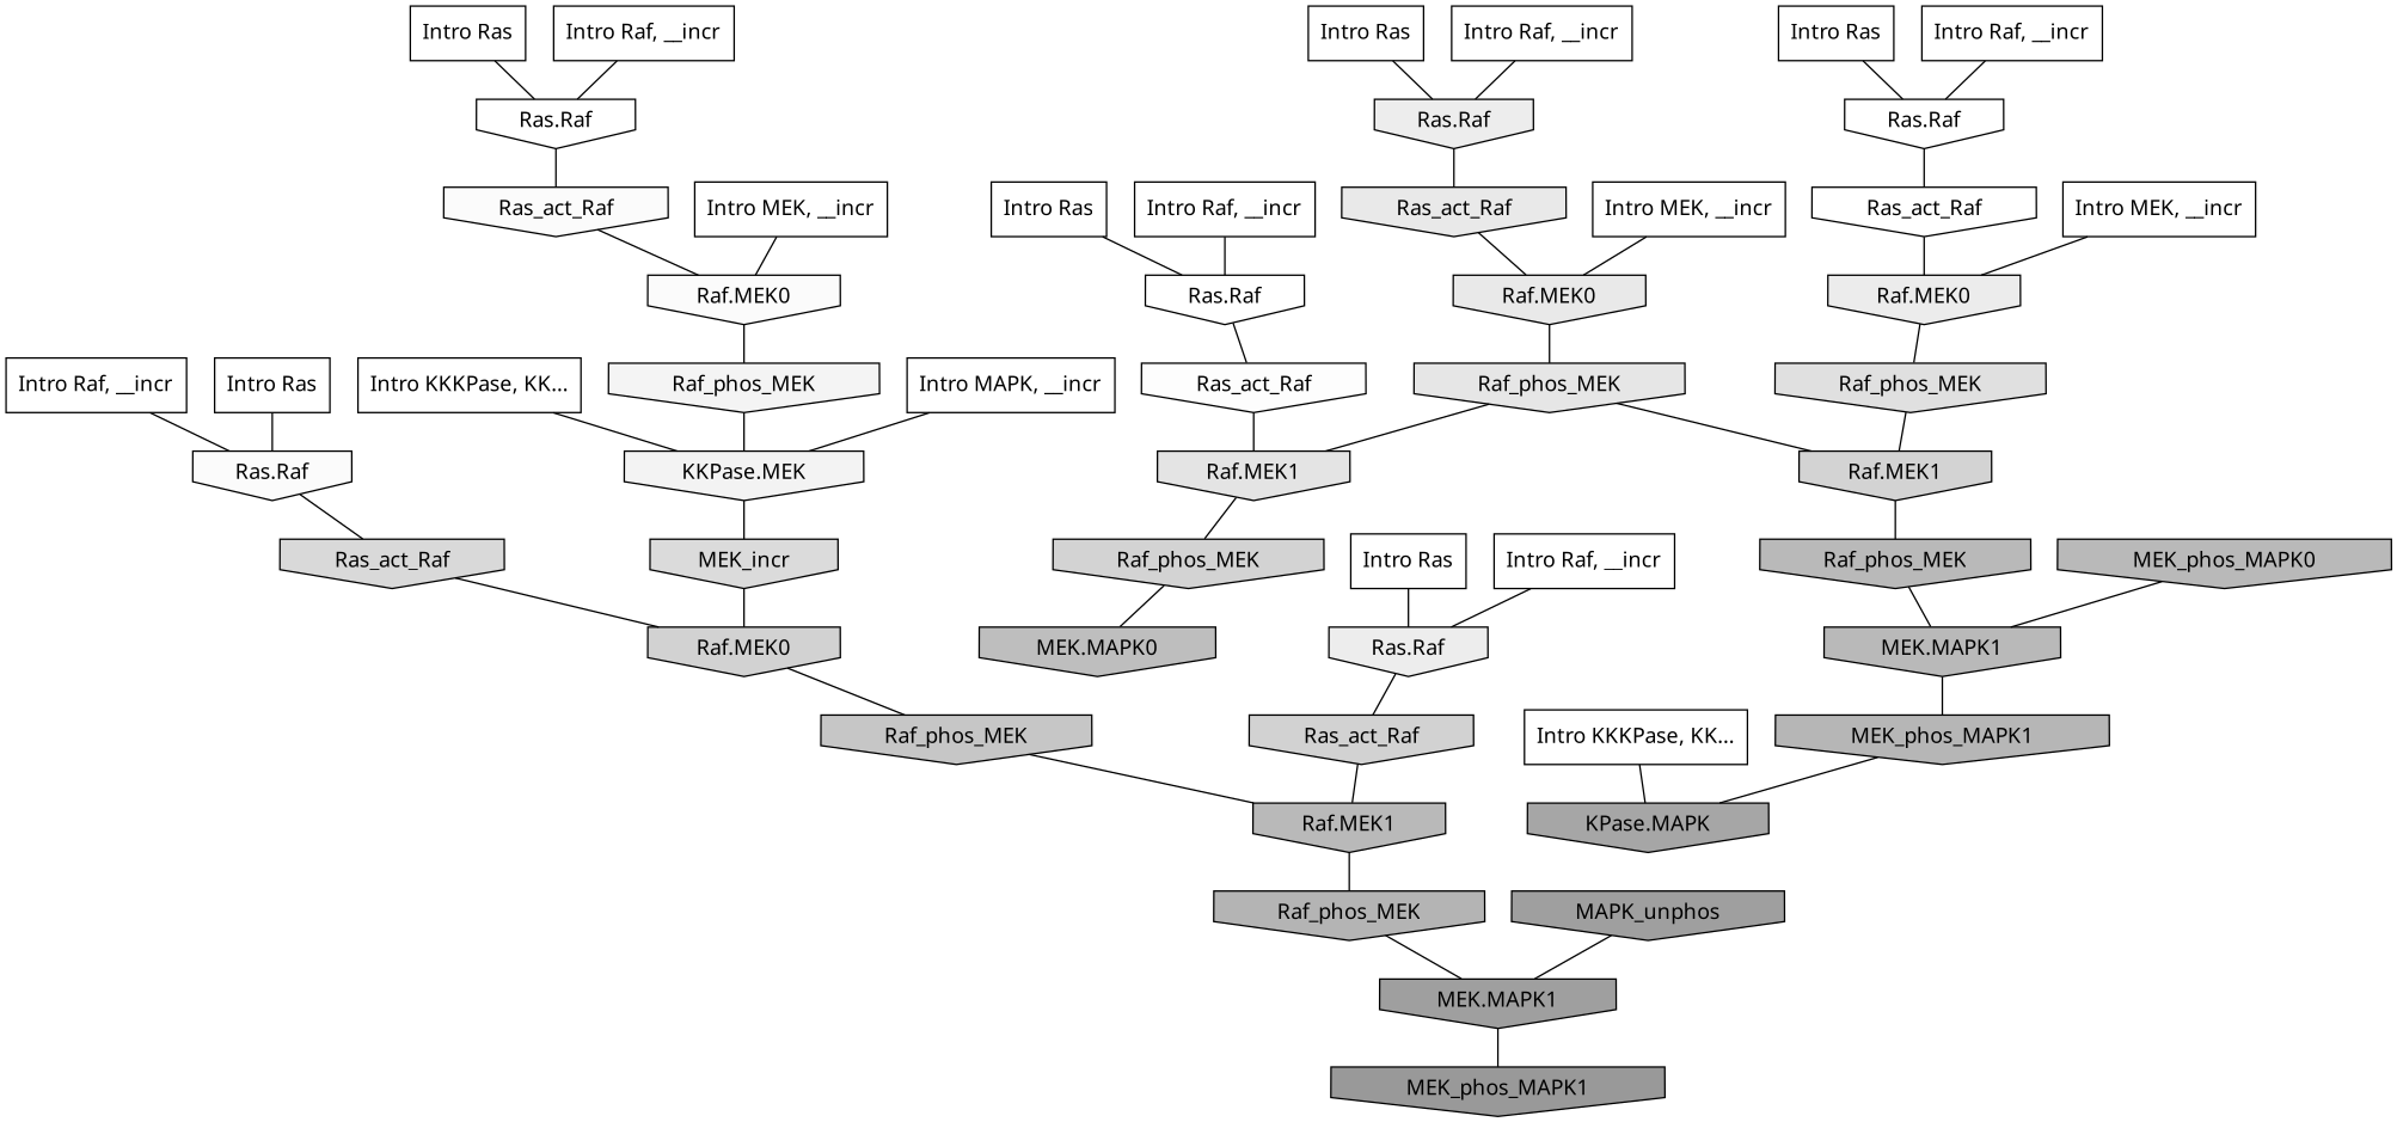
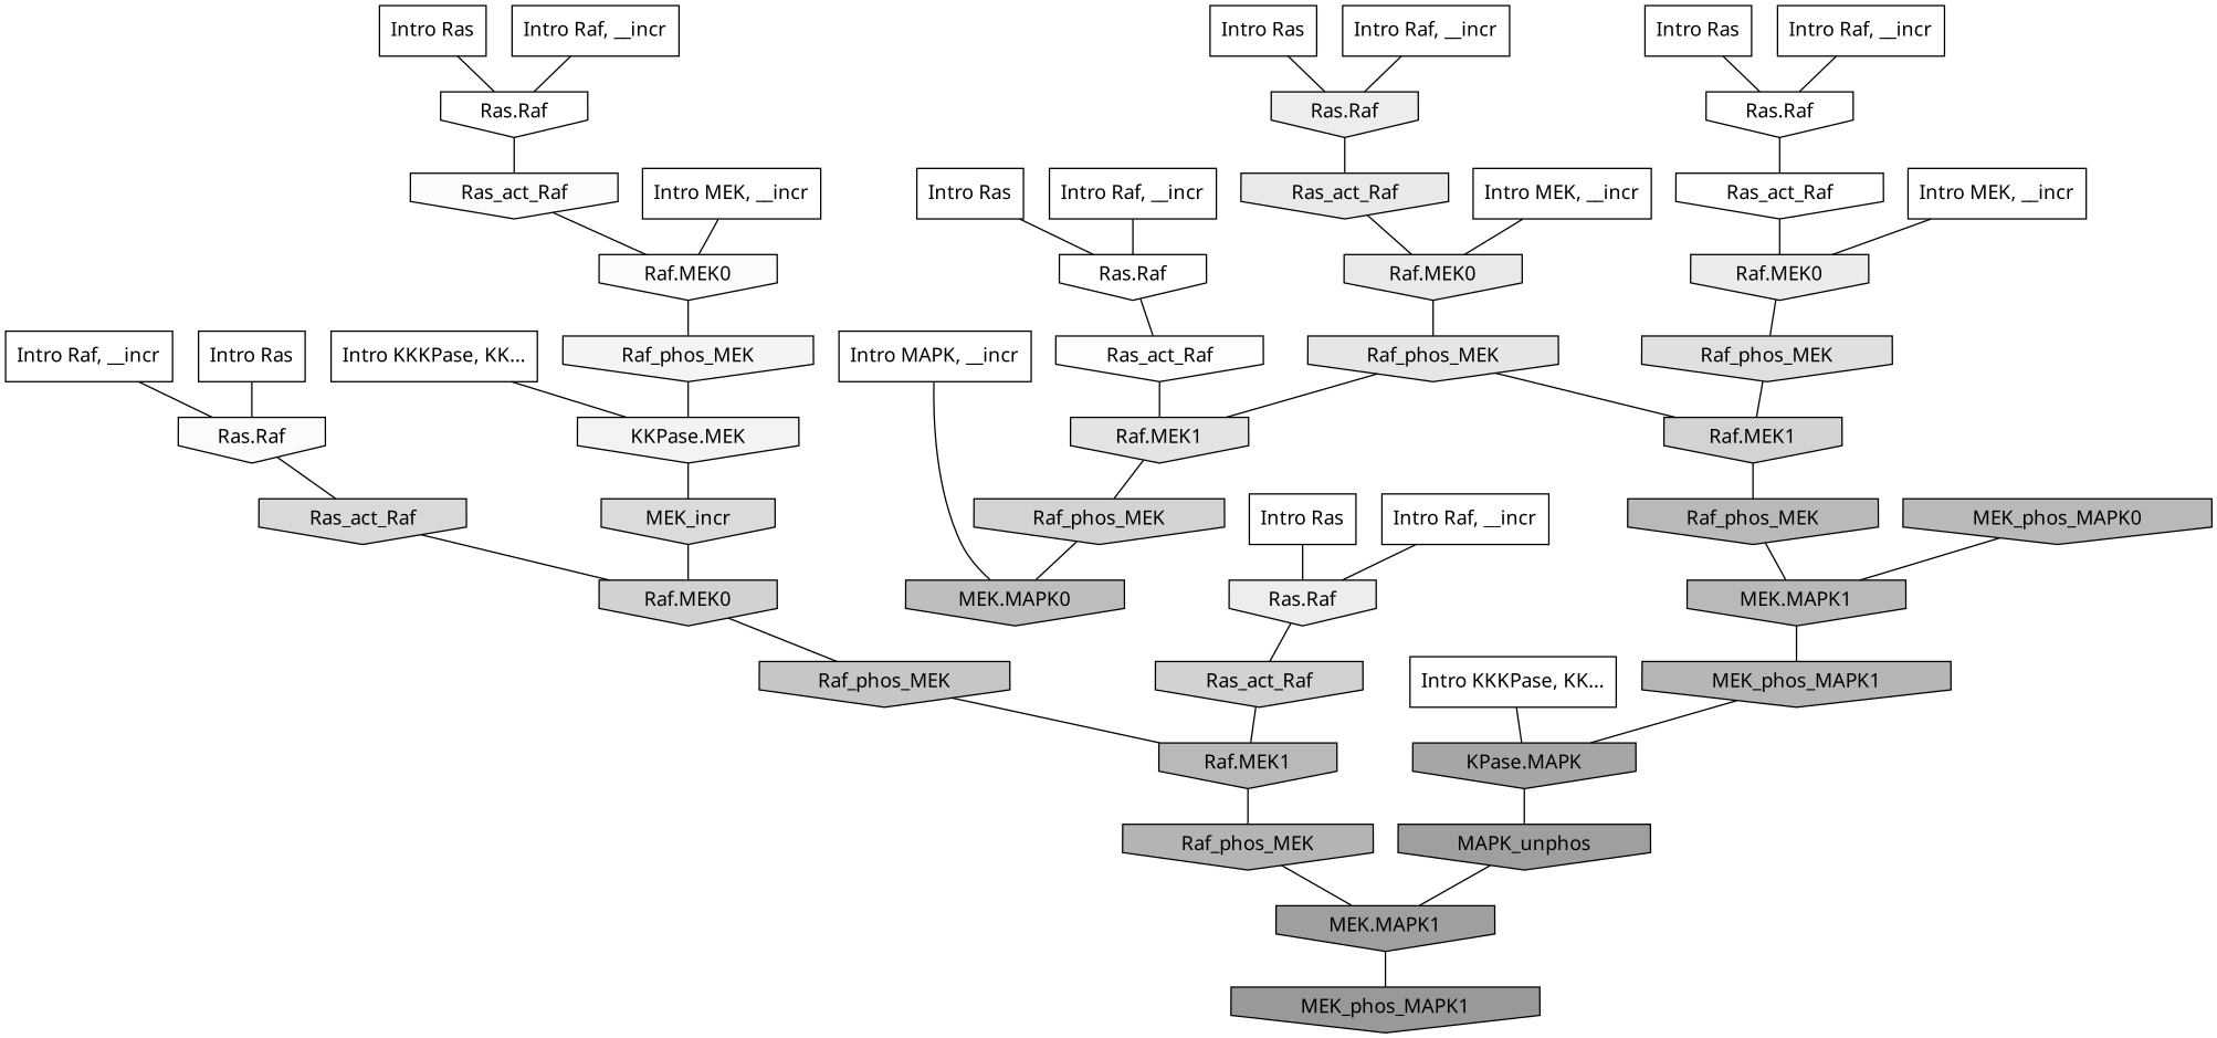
  digraph {
    rankdir=TB
    ranksep=0.30
    node [fillcolor="0.000 0.000 1.000" fontname="CMU Serif" shape=invhouse style=filled]
    edge [color="0.000 0.000 0.000" dir=none fontname="CMU Serif"]
    n1 [label="Intro Ras" shape=rectangle]
    n2 [fillcolor="0.000 0.000 0.984" label="Ras.Raf"]
    n3 [fillcolor="0.000 0.000 0.850" label=Ras_act_Raf]
    n4 [label="Intro Ras" shape=rectangle]
    n5 [label="Ras.Raf"]
    n6 [fillcolor="0.000 0.000 0.990" label=Ras_act_Raf]
    n7 [label="Intro Ras" shape=rectangle]
    n8 [fillcolor="0.000 0.000 0.927" label="Ras.Raf"]
    n9 [fillcolor="0.000 0.000 0.911" label=Ras_act_Raf]
    n10 [label="Intro Ras" shape=rectangle]
    n11 [fillcolor="0.000 0.000 0.929" label="Ras.Raf"]
    n12 [fillcolor="0.000 0.000 0.823" label=Ras_act_Raf]
    n13 [label="Intro Ras" shape=rectangle]
    n14 [label="Ras.Raf"]
    n15 [label=Ras_act_Raf]
    n16 [label="Intro Ras" shape=rectangle]
    n17 [label="Ras.Raf"]
    n18 [fillcolor="0.000 0.000 0.981" label=Ras_act_Raf]
    n19 [label="Intro Raf, __incr" shape=rectangle]
    n20 [label="Intro Raf, __incr" shape=rectangle]
    n21 [label="Intro Raf, __incr" shape=rectangle]
    n22 [label="Intro Raf, __incr" shape=rectangle]
    n23 [label="Intro Raf, __incr" shape=rectangle]
    n24 [label="Intro Raf, __incr" shape=rectangle]
    n25 [label="Intro MEK, __incr" shape=rectangle]
    n26 [fillcolor="0.000 0.000 0.981" label="Raf.MEK0"]
    n27 [fillcolor="0.000 0.000 0.954" label=Raf_phos_MEK]
    n28 [label="Intro MEK, __incr" shape=rectangle]
    n29 [fillcolor="0.000 0.000 0.911" label="Raf.MEK0"]
    n30 [fillcolor="0.000 0.000 0.900" label=Raf_phos_MEK]
    n31 [label="Intro MEK, __incr" shape=rectangle]
    n32 [fillcolor="0.000 0.000 0.922" label="Raf.MEK0"]
    n33 [fillcolor="0.000 0.000 0.877" label=Raf_phos_MEK]
    n34 [label="Intro MAPK, __incr" shape=rectangle]
    n35 [fillcolor="0.000 0.000 0.746" label="MEK.MAPK0"]
    n36 [label="Intro KKKPase, KK..." shape=rectangle]
    n37 [fillcolor="0.000 0.000 0.650" label="KPase.MAPK"]
    n38 [fillcolor="0.000 0.000 0.623" label=MAPK_unphos]
    n39 [label="Intro KKKPase, KK..." shape=rectangle]
    n40 [fillcolor="0.000 0.000 0.953" label="KKPase.MEK"]
    n41 [fillcolor="0.000 0.000 0.859" label=MEK_incr]
    n42 [fillcolor="0.000 0.000 0.892" label="Raf.MEK1"]
    n43 [fillcolor="0.000 0.000 0.825" label=Raf_phos_MEK]
    n44 [fillcolor="0.000 0.000 0.821" label="Raf.MEK0"]
    n45 [fillcolor="0.000 0.000 0.724" label="Raf.MEK1"]
    n46 [fillcolor="0.000 0.000 0.828" label="Raf.MEK1"]
    n47 [fillcolor="0.000 0.000 0.726" label=Raf_phos_MEK]
    n48 [fillcolor="0.000 0.000 0.774" label=Raf_phos_MEK]
    n49 [fillcolor="0.000 0.000 0.726" label="MEK.MAPK1"]
    n50 [fillcolor="0.000 0.000 0.707" label=Raf_phos_MEK]
    n51 [fillcolor="0.000 0.000 0.726" label=MEK_phos_MAPK0]
    n52 [fillcolor="0.000 0.000 0.711" label=MEK_phos_MAPK1]
    n53 [fillcolor="0.000 0.000 0.623" label="MEK.MAPK1"]
    n54 [fillcolor="0.000 0.000 0.600" label=MEK_phos_MAPK1]
    n1 -> n2
    n2 -> n3
    n3 -> n44
    n4 -> n5
    n5 -> n6
    n6 -> n42
    n7 -> n8
    n8 -> n9
    n9 -> n29
    n10 -> n11
    n11 -> n12
    n12 -> n45
    n13 -> n14
    n14 -> n15
    n15 -> n32
    n16 -> n17
    n17 -> n18
    n18 -> n26
    n19 -> n8
    n20 -> n5
    n21 -> n17
    n22 -> n2
    n23 -> n11
    n24 -> n14
    n25 -> n26
    n26 -> n27
    n27 -> n40
    n28 -> n29
    n29 -> n30
    n30 -> n42
    n30 -> n46
    n31 -> n32
    n32 -> n33
    n33 -> n46
-   n34 -> n40
+   n34 -> n35
    n36 -> n37
+   n37 -> n38
    n38 -> n53
    n39 -> n40
    n40 -> n41
    n41 -> n44
    n42 -> n43
    n43 -> n35
    n44 -> n48
    n45 -> n50
    n46 -> n47
    n47 -> n49
    n48 -> n45
    n49 -> n52
    n50 -> n53
    n51 -> n49
    n52 -> n37
    n53 -> n54
  }
